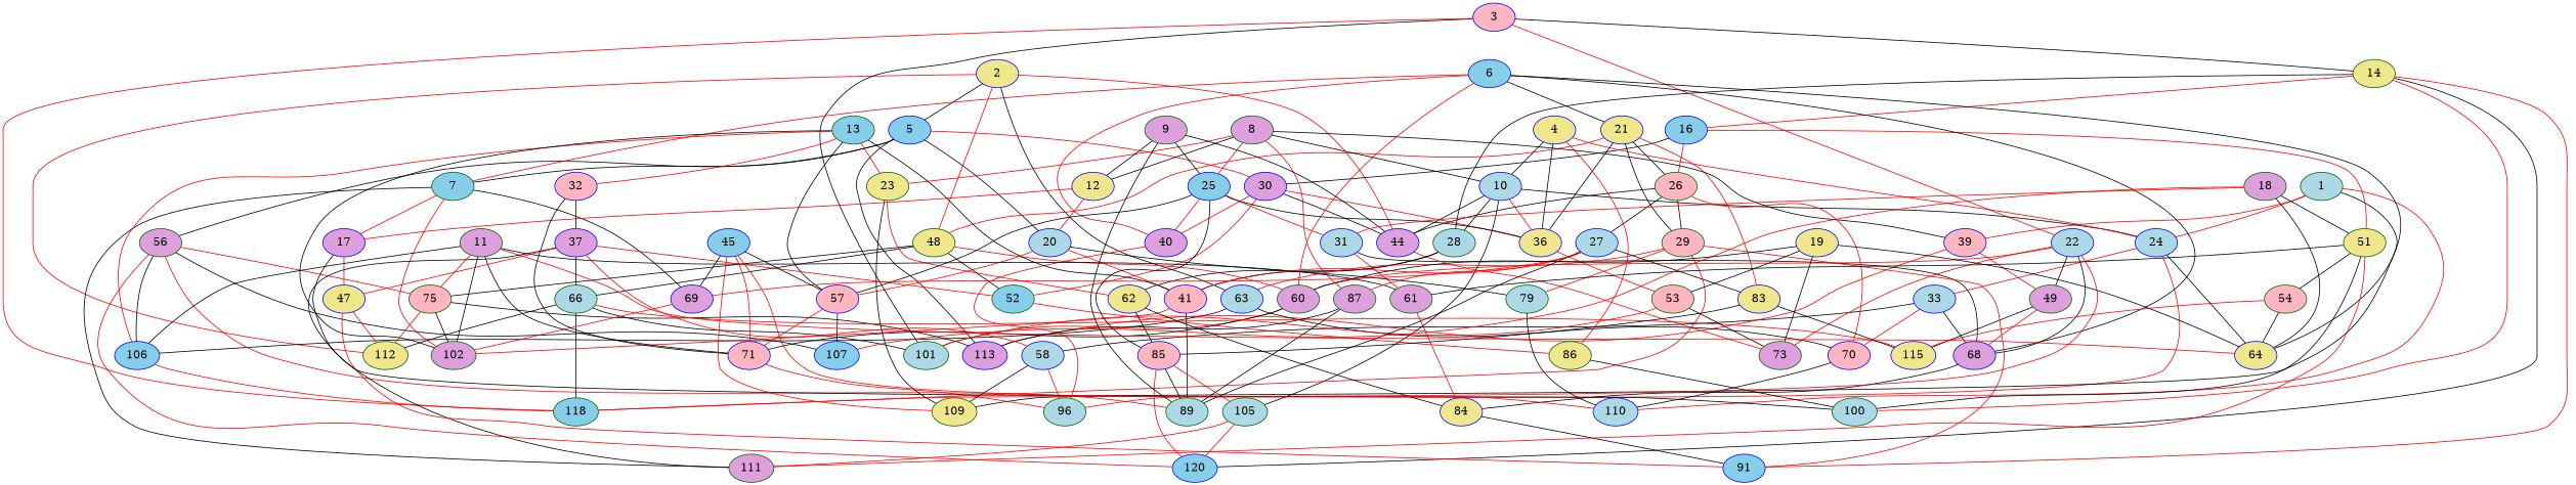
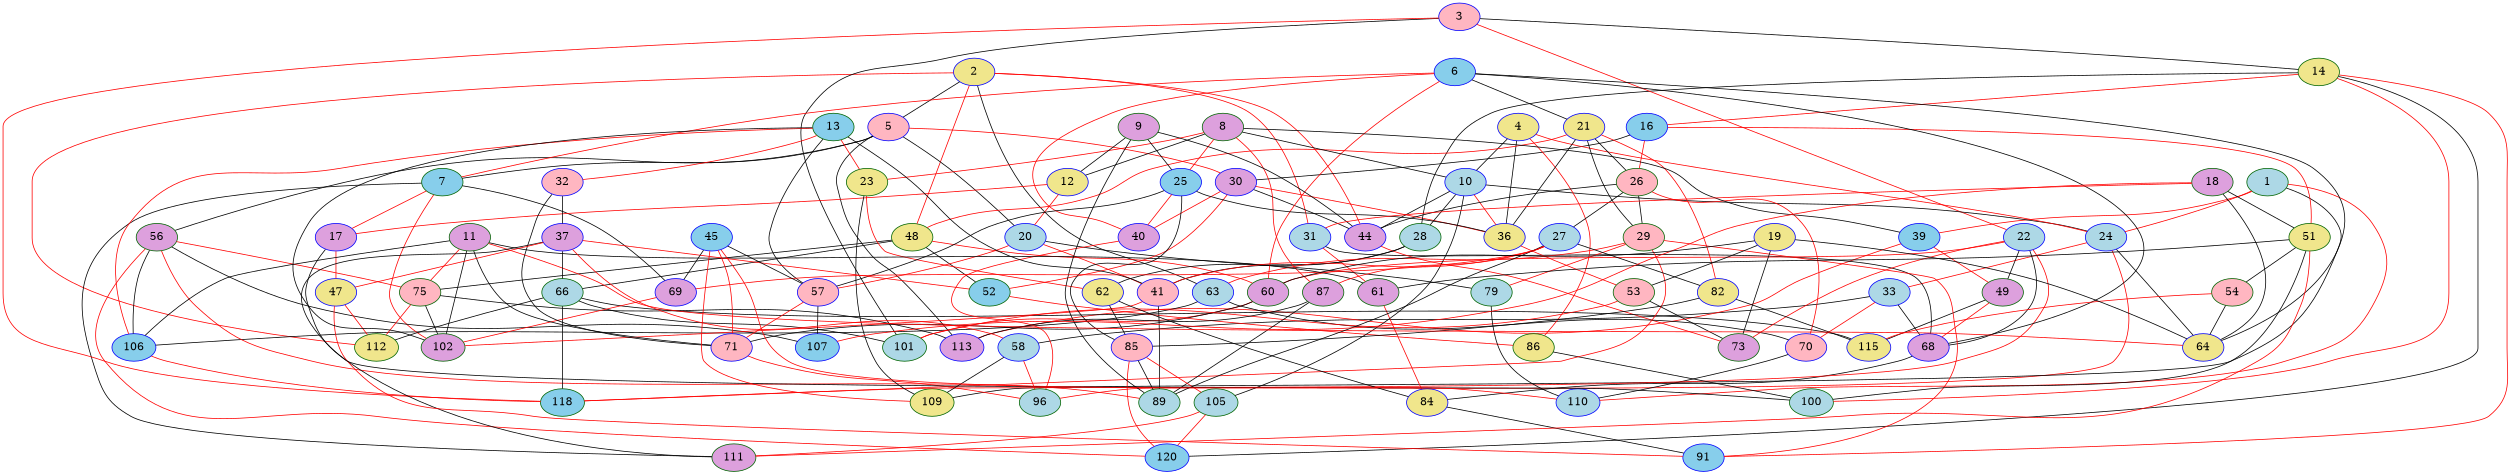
  graph {
    node [color=blue fillcolor=plum style=filled]
    edge [color=black]
    24 [fillcolor=lightblue super="+55"]
    64 [fillcolor=khaki super="+97"]
    33 [fillcolor=lightblue]
    96 [color=darkgreen fillcolor=lightblue]
    1 [color=darkgreen fillcolor=lightblue]
-   39 [fillcolor=lightpink]
+   39 [fillcolor=skyblue]
    109 [color=darkgreen fillcolor=khaki]
    110 [fillcolor=lightblue]
    113
    49 [color=darkgreen]
    2 [fillcolor=khaki super="+72"]
-   5 [fillcolor=skyblue super="+43"]
+   5 [fillcolor=lightpink super="+43"]
    31 [fillcolor=lightblue]
    44 [super="+116"]
    48 [color=darkgreen fillcolor=khaki super="+50"]
    63 [fillcolor=lightblue]
    112 [color=darkgreen fillcolor=khaki]
    7 [color=darkgreen fillcolor=skyblue super="+34"]
    20 [fillcolor=lightblue super="+38"]
    30 [super="+117"]
    56 [color=darkgreen super="+77"]
    68 [super="+76"]
    61 [color=darkgreen]
    73 [color=darkgreen]
    60 [color=darkgreen super="+81"]
    75 [color=darkgreen fillcolor=lightpink super="+104"]
    52 [color=darkgreen fillcolor=skyblue]
    66 [color=darkgreen fillcolor=lightblue super="+119"]
    106 [fillcolor=skyblue]
    70 [fillcolor=lightpink]
    14 [color=darkgreen fillcolor=khaki super="+88"]
    28 [color=darkgreen fillcolor=lightblue]
    16 [fillcolor=skyblue]
    91 [fillcolor=skyblue]
    100 [color=darkgreen fillcolor=lightblue]
    120 [fillcolor=skyblue]
    3 [fillcolor=lightpink]
    22 [fillcolor=lightblue super="+42"]
    101 [color=darkgreen fillcolor=lightblue]
    118 [color=darkgreen fillcolor=skyblue]
    10 [fillcolor=lightblue super="+15"]
    36 [fillcolor=khaki super="+94"]
    105 [color=darkgreen fillcolor=lightblue]
    4 [fillcolor=khaki]
    86 [color=darkgreen fillcolor=khaki]
    53 [color=darkgreen fillcolor=lightpink]
    17
    69
    102 [color=darkgreen super="+108"]
    111 [color=darkgreen]
    41 [fillcolor=lightpink super="+103"]
    57 [fillcolor=lightpink super="+90"]
    79 [color=darkgreen fillcolor=lightblue]
    40
    89 [color=darkgreen fillcolor=lightblue super="+95"]
    107 [fillcolor=skyblue]
    6 [fillcolor=skyblue super="+46"]
    21 [fillcolor=khaki super="+98"]
    26 [color=darkgreen fillcolor=lightpink super="+65"]
    29 [color=darkgreen fillcolor=lightpink super="+35"]
-   83 [fillcolor=khaki]
+   83 [fillcolor=khaki label=82]
    71 [fillcolor=lightpink super="+78"]
    84 [fillcolor=khaki]
    47 [fillcolor=khaki]
    8 [color=darkgreen super="+99"]
    12 [fillcolor=khaki]
    23 [color=darkgreen fillcolor=khaki]
    25 [fillcolor=skyblue super="+80"]
    87 [color=darkgreen]
    62 [fillcolor=khaki]
    85 [fillcolor=lightpink super="+92"]
    9 [color=darkgreen]
    11 [color=darkgreen super="+59"]
    13 [color=darkgreen fillcolor=skyblue super="+93"]
    32 [fillcolor=lightpink]
    37 [super="+67"]
    51 [color=darkgreen fillcolor=khaki super="+82"]
    27 [fillcolor=lightblue super="+74"]
    54 [color=darkgreen fillcolor=lightpink]
    18 [color=darkgreen]
    19 [fillcolor=khaki]
    115 [fillcolor=khaki]
    58 [fillcolor=lightblue]
    45 [fillcolor=skyblue super="+114"]
    24 -- 64
    24 -- 33 [color=red]
    24 -- 96 [color=red]
    33 -- 68
    33 -- 70 [color=red]
    33 -- 58
    1 -- 24 [color=red]
    1 -- 39 [color=red]
    1 -- 109
    1 -- 110 [color=red]
    39 -- 113 [color=red]
    39 -- 49 [color=red]
    49 -- 68 [color=red]
    49 -- 115
    2 -- 5
-   25 -- 31 [color=red]
+   2 -- 31 [color=red]
    2 -- 44 [color=red]
    2 -- 48 [color=red]
    2 -- 63
    2 -- 112 [color=red]
    5 -- 113
    5 -- 7
    5 -- 20
    5 -- 30 [color=red]
    5 -- 56
    31 -- 68
    31 -- 61 [color=red]
    44 -- 73 [color=red]
    48 -- 60 [color=red]
    48 -- 75
    48 -- 52
    48 -- 66
    63 -- 106
    63 -- 70
    7 -- 17 [color=red]
    7 -- 69
    7 -- 102 [color=red]
    7 -- 111
    20 -- 41 [color=red]
    20 -- 57 [color=red]
    20 -- 79
    30 -- 44
    30 -- 52 [color=red]
    30 -- 36 [color=red]
    30 -- 40 [color=red]
    56 -- 75 [color=red]
    56 -- 106
    56 -- 120 [color=red]
    56 -- 89 [color=red]
    56 -- 107
    68 -- 84
    61 -- 84 [color=red]
    60 -- 101 [color=red]
    60 -- 71
    75 -- 113
    75 -- 112 [color=red]
    75 -- 102
    52 -- 86 [color=red]
    66 -- 112
    66 -- 101
    66 -- 118
-   66 -- 115 [color=red]
+   66 -- 115
    106 -- 118 [color=red]
    70 -- 110
    14 -- 28
    14 -- 16 [color=red]
    14 -- 91 [color=red]
    14 -- 100 [color=red]
    14 -- 120
    28 -- 41
    28 -- 62
    16 -- 30
    16 -- 26 [color=red]
    16 -- 51 [color=red]
    3 -- 14
    3 -- 22 [color=red]
    3 -- 101
    3 -- 118 [color=red]
    22 -- 49
    22 -- 68
    22 -- 73 [color=red]
    22 -- 60 [color=red]
    22 -- 118 [color=red]
    10 -- 24
    10 -- 44
    10 -- 28
    10 -- 36 [color=red]
    10 -- 105
    36 -- 53 [color=red]
    105 -- 120 [color=red]
    105 -- 111 [color=red]
    4 -- 24 [color=red]
    4 -- 10
    4 -- 36
    4 -- 86 [color=red]
    86 -- 100
    53 -- 73
    53 -- 101 [color=red]
    17 -- 111
    17 -- 47 [color=red]
    69 -- 102 [color=red]
    41 -- 102 [color=red]
    41 -- 89
    57 -- 107
    57 -- 71 [color=red]
    79 -- 110
    40 -- 96 [color=red]
    6 -- 64
    6 -- 7 [color=red]
    6 -- 68
    6 -- 60 [color=red]
    6 -- 40 [color=red]
    6 -- 21
    21 -- 48 [color=red]
    21 -- 36
    21 -- 26
    21 -- 29
    21 -- 83 [color=red]
    26 -- 44
    26 -- 70 [color=red]
    26 -- 29
    26 -- 27
    29 -- 63 [color=red]
    29 -- 91 [color=red]
    29 -- 118 [color=red]
    29 -- 79 [color=red]
    83 -- 85
    83 -- 115
    71 -- 96 [color=red]
    84 -- 91
    47 -- 112 [color=red]
    47 -- 91 [color=red]
    8 -- 39
    8 -- 10
    8 -- 12
    8 -- 23 [color=red]
    8 -- 25 [color=red]
    8 -- 87 [color=red]
    12 -- 20 [color=red]
    12 -- 17 [color=red]
    23 -- 109
    23 -- 62 [color=red]
    25 -- 36
    25 -- 57
    25 -- 40 [color=red]
    25 -- 85
    87 -- 113
    87 -- 89
    62 -- 84
    62 -- 85
    85 -- 120 [color=red]
    85 -- 105 [color=red]
    85 -- 89
    9 -- 44
    9 -- 89
    9 -- 12
    9 -- 25
    11 -- 64 [color=red]
    11 -- 61
    11 -- 75 [color=red]
    11 -- 106
    11 -- 102
    11 -- 71
    13 -- 106 [color=red]
    13 -- 102
    13 -- 41
    13 -- 57
    13 -- 23 [color=red]
    13 -- 32 [color=red]
    32 -- 71
    32 -- 37
    37 -- 52 [color=red]
    37 -- 66
    37 -- 100
    37 -- 47 [color=red]
    37 -- 58 [color=red]
    51 -- 61
    51 -- 100
    51 -- 111 [color=red]
    51 -- 54
    27 -- 69 [color=red]
    27 -- 41 [color=red]
    27 -- 89
    27 -- 83
    27 -- 87 [color=red]
    54 -- 64
    54 -- 115 [color=red]
    18 -- 64
    18 -- 31 [color=red]
    18 -- 107 [color=red]
    18 -- 51
    19 -- 64
    19 -- 73
    19 -- 60
    19 -- 53
    58 -- 96 [color=red]
    58 -- 109
    45 -- 109 [color=red]
    45 -- 110 [color=red]
    45 -- 69
    45 -- 57
    45 -- 71 [color=red]
  }
